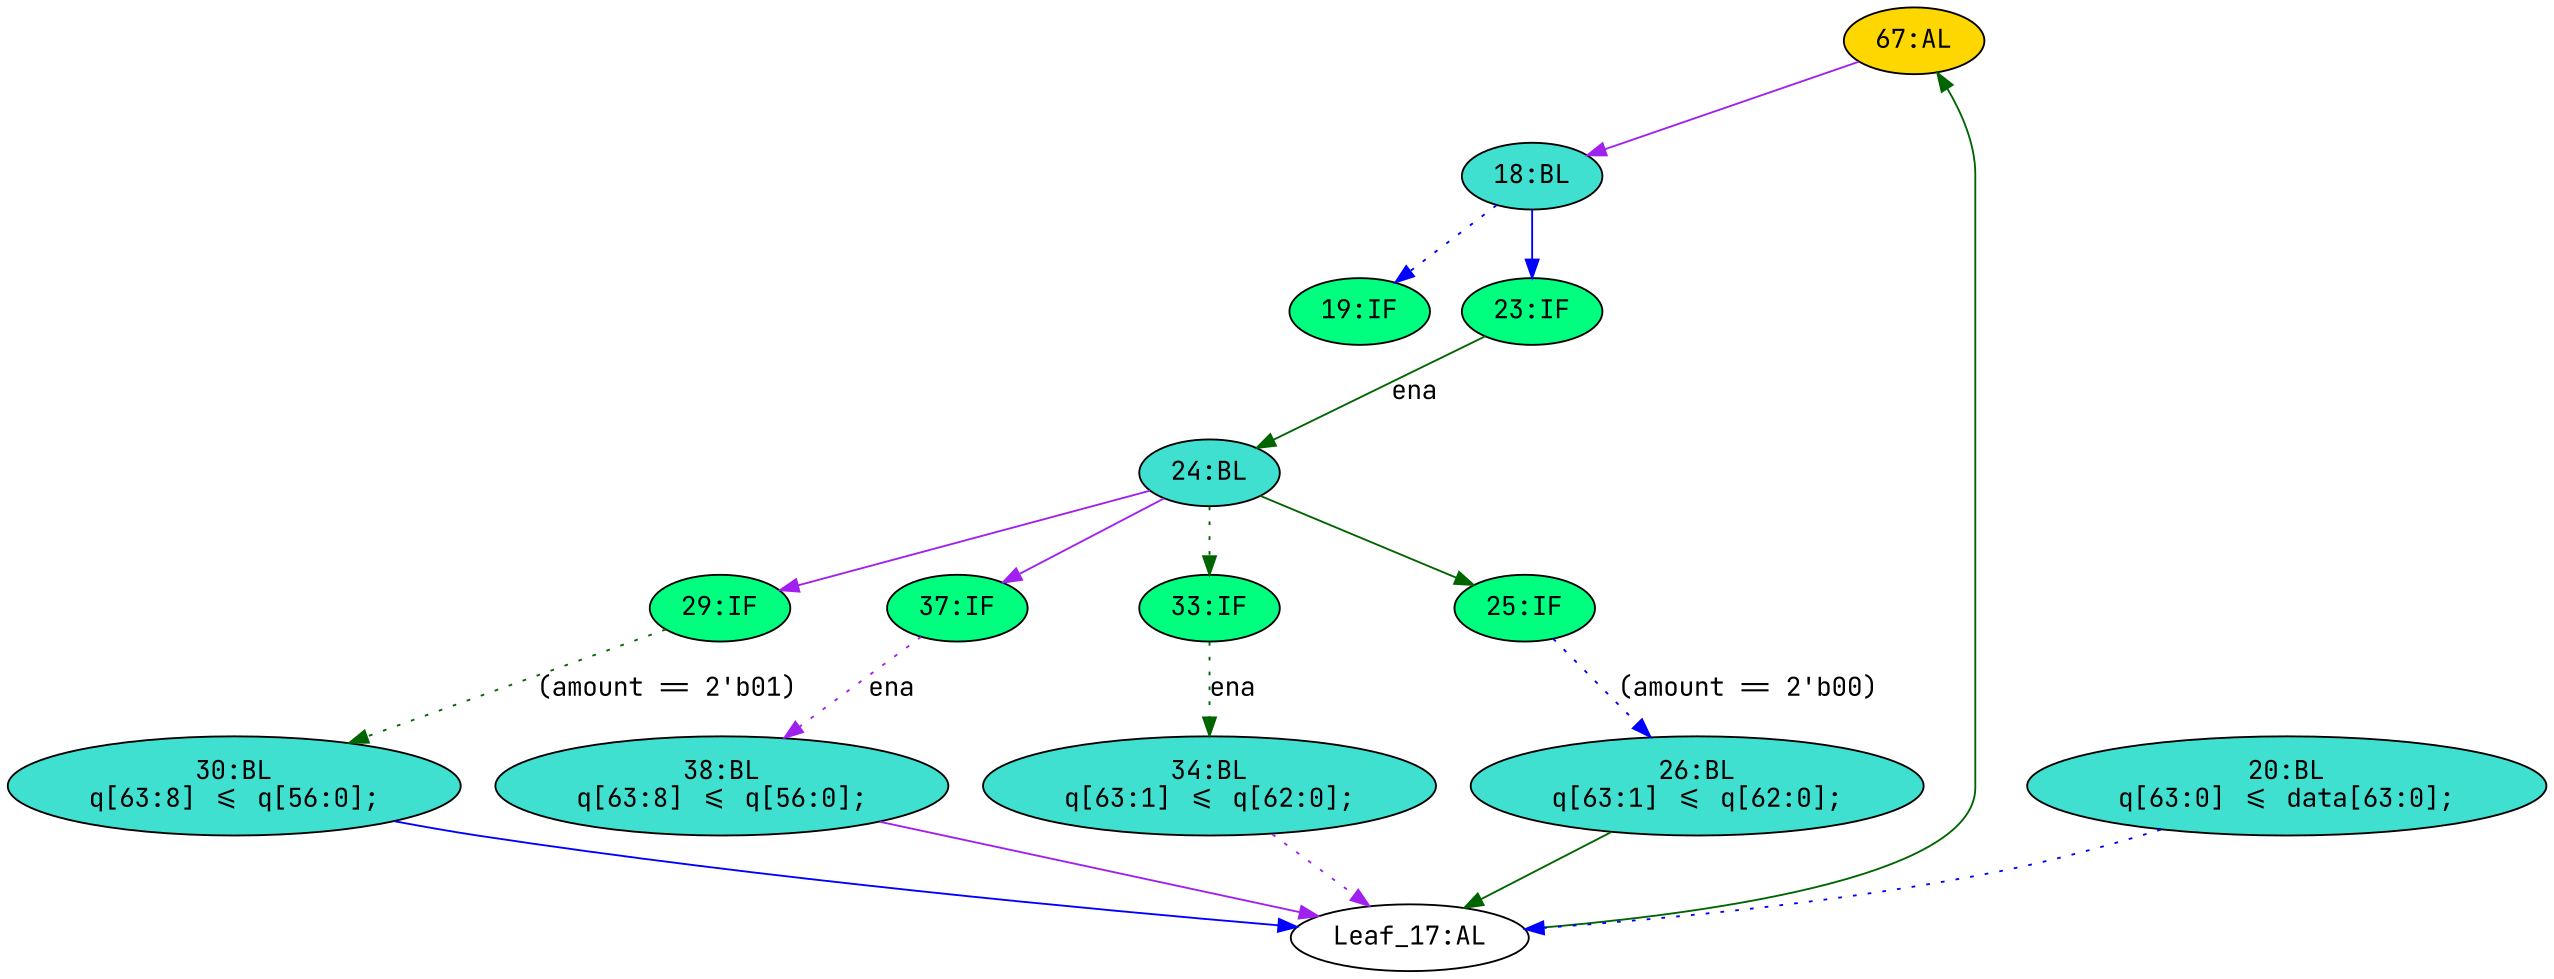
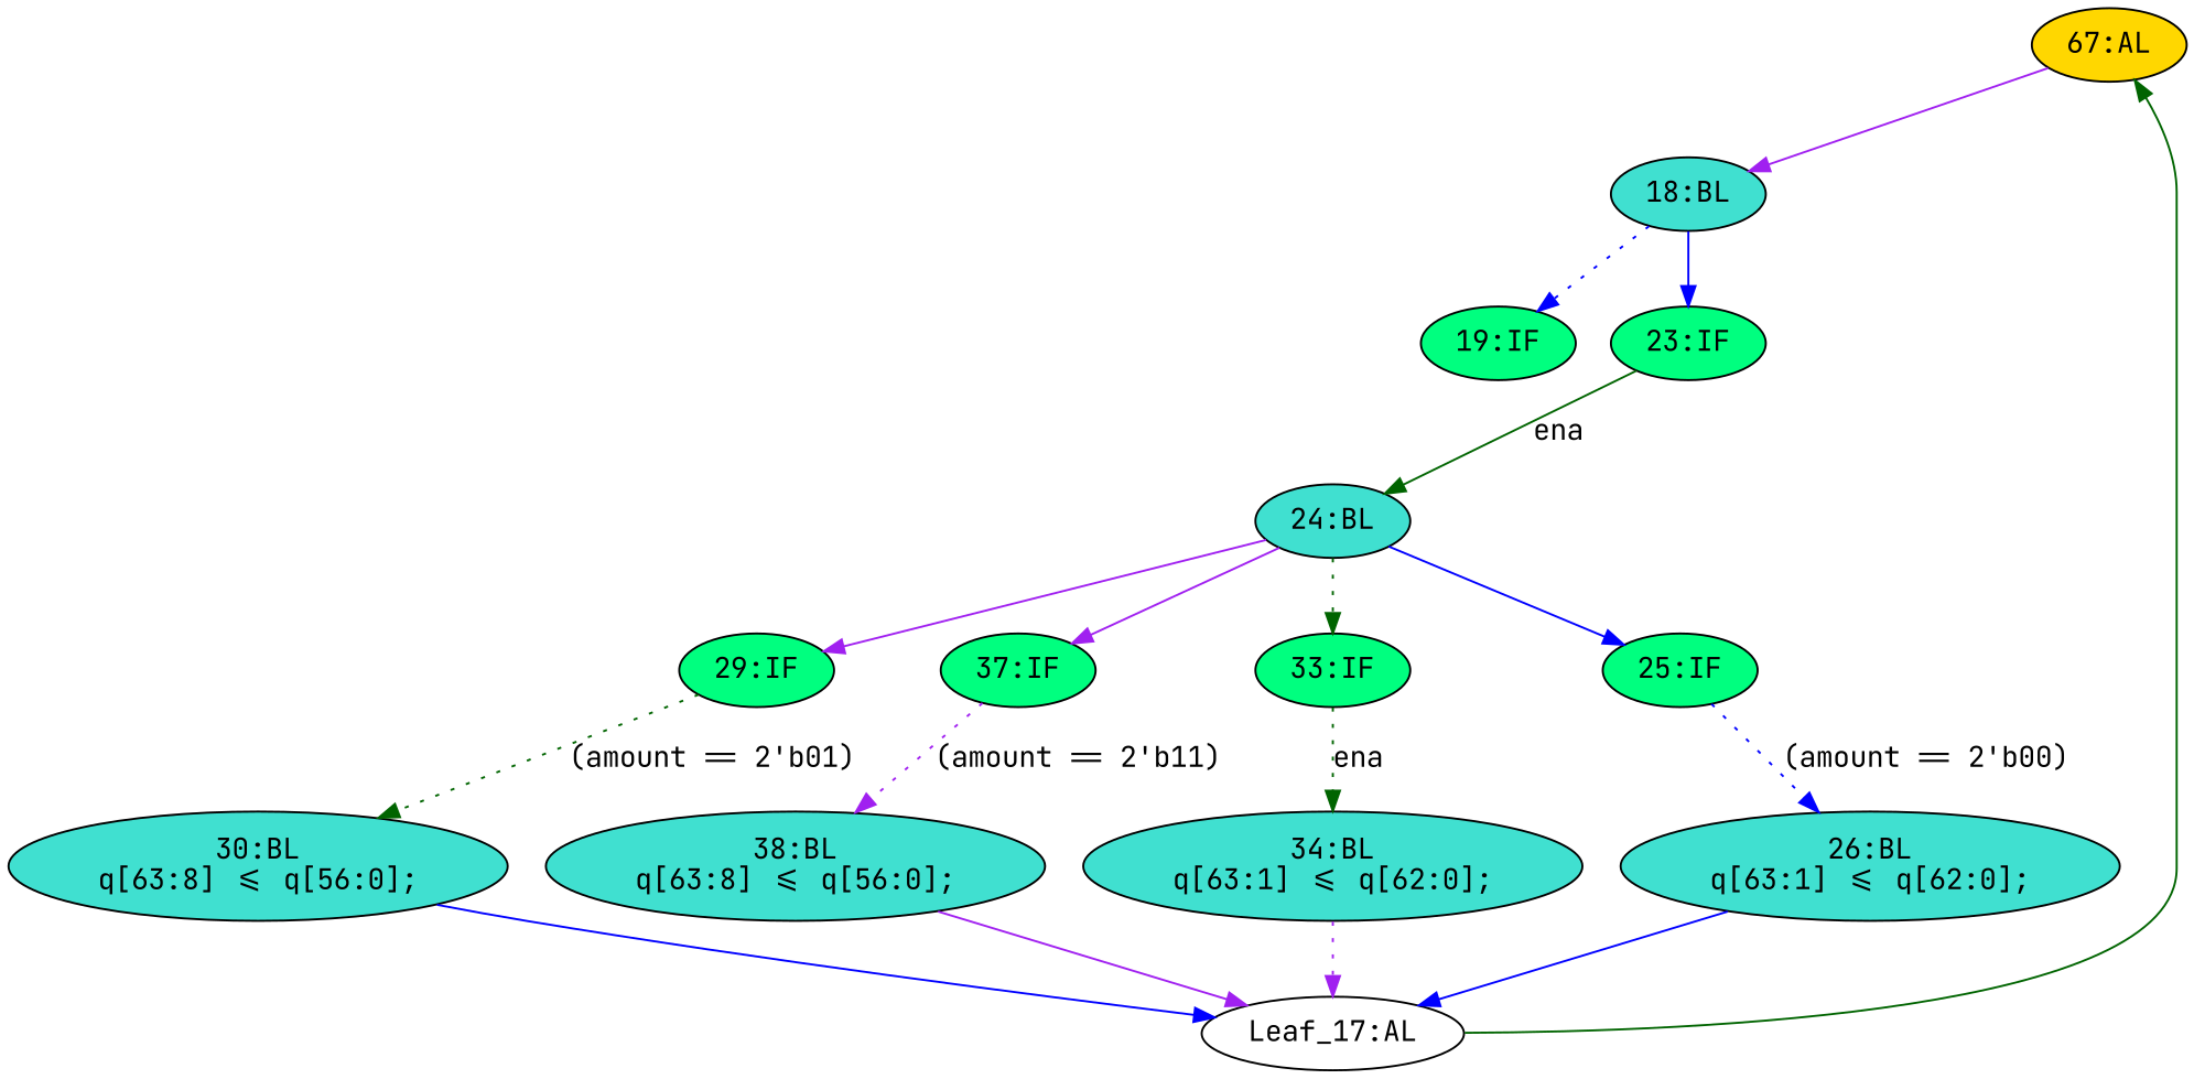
  strict digraph {
    fontname="JetBrains Mono"
    node [fillcolor=turquoise fontname="JetBrains Mono" statements="[]" style=filled typ=Block]
    edge [color=darkgreen cond="[]" fontname="JetBrains Mono" lineno=None style=solid]
    n1 [ast="<pyverilog.vparser.ast.Always object at 0x7f28b5ab71d0>" clk_sens=True fillcolor=gold label="67:AL" sens="['clk']" typ=Always use_var="['load', 'q', 'amount', 'data', 'ena']"]
    n2 [ast="<pyverilog.vparser.ast.Block object at 0x7f28b5aa3d10>" label="18:BL"]
    n3 [ast="<pyverilog.vparser.ast.IfStatement object at 0x7f28b5aa3790>" fillcolor=springgreen label="19:IF" typ=IfStatement]
    n4 [ast="<pyverilog.vparser.ast.IfStatement object at 0x7f28b5ab1150>" fillcolor=springgreen label="23:IF" typ=IfStatement]
    n5 [ast="<pyverilog.vparser.ast.Block object at 0x7f28b5b20810>" label="24:BL"]
    n6 [ast="<pyverilog.vparser.ast.IfStatement object at 0x7f28b5aa6f50>" fillcolor=springgreen label="29:IF" typ=IfStatement]
    n7 [ast="<pyverilog.vparser.ast.Block object at 0x7f28b5b20d10>" label="30:BL\nq[63:8] <= q[56:0];" statements="[<pyverilog.vparser.ast.NonblockingSubstitution object at 0x7f28b5b20450>]"]
    n8 [def_var="['q']" label="Leaf_17:AL" fillcolor="" statements="" style="" typ=""]
    n9 [ast="<pyverilog.vparser.ast.IfStatement object at 0x7f28b5718bd0>" fillcolor=springgreen label="37:IF" typ=IfStatement]
    n10 [ast="<pyverilog.vparser.ast.Block object at 0x7f28b5718910>" label="38:BL\nq[63:8] <= q[56:0];" statements="[<pyverilog.vparser.ast.NonblockingSubstitution object at 0x7f28b5718fd0>]"]
    n11 [ast="<pyverilog.vparser.ast.IfStatement object at 0x7f28b5ac6150>" fillcolor=springgreen label="33:IF" typ=IfStatement]
    n12 [ast="<pyverilog.vparser.ast.Block object at 0x7f28b57183d0>" label="34:BL\nq[63:1] <= q[62:0];" statements="[<pyverilog.vparser.ast.NonblockingSubstitution object at 0x7f28b5718350>]"]
    n13 [ast="<pyverilog.vparser.ast.IfStatement object at 0x7f28b5abd6d0>" fillcolor=springgreen label="25:IF" typ=IfStatement]
    n14 [ast="<pyverilog.vparser.ast.Block object at 0x7f28b5aa6e90>" label="26:BL\nq[63:1] <= q[62:0];" statements="[<pyverilog.vparser.ast.NonblockingSubstitution object at 0x7f28b5aa6ad0>]"]
-   n15 [ast="<pyverilog.vparser.ast.Block object at 0x7f28b5aa3890>" label="20:BL\nq[63:0] <= data[63:0];" statements="[<pyverilog.vparser.ast.NonblockingSubstitution object at 0x7f28b5a4e550>]"]
    n1 -> n2 [color=purple]
    n2 -> n3 [color=blue style=dotted]
    n2 -> n4 [color=blue]
    n4 -> n5 [cond="['ena']" label=ena lineno=23]
    n5 -> n6 [color=purple]
    n5 -> n9 [color=purple]
    n5 -> n11 [style=dotted]
-   n5 -> n13
+   n5 -> n13 [color=blue]
    n6 -> n7 [cond="['amount']" label="(amount == 2'b01)" lineno=29 style=dotted]
    n7 -> n8 [color=blue]
    n8 -> n1 [cond="" lineno=""]
-   n9 -> n10 [color=purple cond="['amount']" label=ena lineno=37 style=dotted]
+   n9 -> n10 [color=purple cond="['amount']" label="(amount == 2'b11)" lineno=37 style=dotted]
    n10 -> n8 [color=purple]
    n11 -> n12 [cond="['amount']" label=ena lineno=33 style=dotted]
    n12 -> n8 [color=purple style=dotted]
    n13 -> n14 [color=blue cond="['amount']" label="(amount == 2'b00)" lineno=25 style=dotted]
-   n14 -> n8
-   n15 -> n8 [color=blue style=dotted]
+   n14 -> n8 [color=blue]
  }
